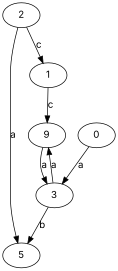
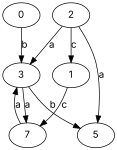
  strict digraph {
    fontname=Inter
    node [fontname=Inter]
    edge [fontname=Inter]
    2
    3
    5
    1
-   7 [label=9]
+   7
    0
+   2 -> 3 [label=a]
    2 -> 5 [label=a]
    2 -> 1 [label=c]
    3 -> 5 [label=b]
    3 -> 7 [label=a]
    1 -> 7 [label=c]
    7 -> 3 [label=a]
-   0 -> 3 [label=a]
+   0 -> 3 [label=b]
  }
